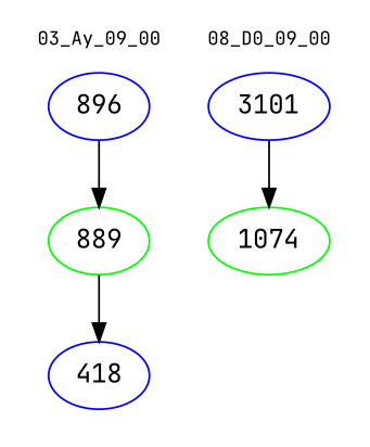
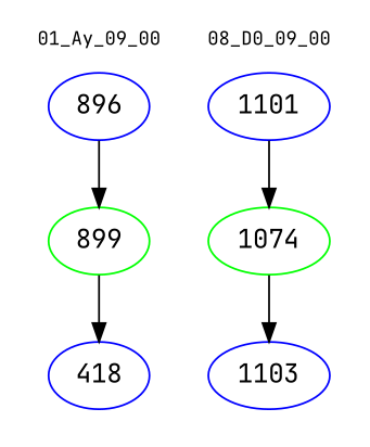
  digraph {
    fontname="JetBrains Mono"
    node [color=blue fontname="JetBrains Mono"]
    edge [color=black fontname="JetBrains Mono"]
    n1 [label=896]
-   n2 [color=green label=889]
+   n2 [color=green label=899]
    n3 [label=418]
-   n4 [label=3101]
+   n4 [label=1101]
    n5 [color=green label=1074]
+   n6 [label=1103]
    subgraph cluster_1 {
      color=white
      fontsize=10
-     label="03_Ay_09_00"
+     label="01_Ay_09_00"
      n1
      n2
      n3
    }
    subgraph cluster_2 {
      color=white
      fontsize=10
      label="08_D0_09_00"
      n4
      n5
+     n6
    }
    n1 -> n2
    n2 -> n3
    n4 -> n5
+   n5 -> n6
  }
